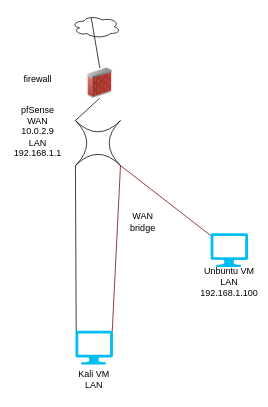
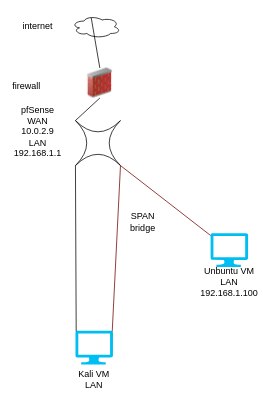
  <mxCell id="0" />
  <mxCell id="1" parent="0" />
  <mxCell id="2" value="" style="verticalLabelPosition=bottom;html=1;verticalAlign=top;align=center;strokeColor=none;fillColor=#00BEF2;shape=mxgraph.azure.computer;pointerEvents=1;" vertex="1" parent="1"><mxGeometry x="100" y="440" width="50" height="45" as="geometry" /></mxCell>
  <mxCell id="3" value="" style="verticalLabelPosition=bottom;html=1;verticalAlign=top;align=center;strokeColor=none;fillColor=#00BEF2;shape=mxgraph.azure.computer;pointerEvents=1;" vertex="1" parent="1"><mxGeometry x="280" y="310" width="50" height="45" as="geometry" /></mxCell>
  <mxCell id="4" value="" style="shape=switch;whiteSpace=wrap;html=1;" vertex="1" parent="1"><mxGeometry x="100" y="160" width="60" height="60" as="geometry" /></mxCell>
  <mxCell id="5" value="Kali VM&lt;br&gt;LAN" style="text;html=1;strokeColor=none;fillColor=none;align=center;verticalAlign=middle;whiteSpace=wrap;rounded=0;" vertex="1" parent="1"><mxGeometry x="95" y="490" width="60" height="30" as="geometry" /></mxCell>
  <mxCell id="6" value="pfSense&lt;br&gt;WAN&lt;br&gt;10.0.2.9&lt;br&gt;LAN 192.168.1.1" style="text;html=1;strokeColor=none;fillColor=none;align=center;verticalAlign=middle;whiteSpace=wrap;rounded=0;" vertex="1" parent="1"><mxGeometry x="20" y="160" width="60" height="30" as="geometry" /></mxCell>
  <mxCell id="7" value="" style="image;html=1;image=img/lib/clip_art/networking/Firewall_02_128x128.png" vertex="1" parent="1"><mxGeometry x="105" y="90" width="55" height="40" as="geometry" /></mxCell>
  <mxCell id="8" value="" style="ellipse;shape=cloud;whiteSpace=wrap;html=1;" vertex="1" parent="1"><mxGeometry x="95" y="20" width="65" height="30" as="geometry" /></mxCell>
  <mxCell id="9" value="Unbuntu VM&lt;br&gt;LAN&lt;br&gt;192.168.1.100" style="text;html=1;strokeColor=none;fillColor=none;align=center;verticalAlign=middle;whiteSpace=wrap;rounded=0;" vertex="1" parent="1"><mxGeometry x="275" y="360" width="60" height="30" as="geometry" /></mxCell>
- <mxCell id="10" value="firewall" style="text;html=1;strokeColor=none;fillColor=none;align=center;verticalAlign=middle;whiteSpace=wrap;rounded=0;" vertex="1" parent="1"><mxGeometry x="20" y="90" width="60" height="30" as="geometry" /></mxCell>
+ <mxCell id="10" value="firewall" style="text;html=1;strokeColor=none;fillColor=none;align=center;verticalAlign=middle;whiteSpace=wrap;rounded=0;" vertex="1" parent="1"><mxGeometry x="5" y="100" width="60" height="30" as="geometry" /></mxCell>
+ <mxCell id="11" value="internet" style="text;html=1;strokeColor=none;fillColor=none;align=center;verticalAlign=middle;whiteSpace=wrap;rounded=0;" vertex="1" parent="1"><mxGeometry x="20" y="20" width="60" height="30" as="geometry" /></mxCell>
  <mxCell id="12" value="" style="endArrow=none;html=1;exitX=1;exitY=1;exitDx=0;exitDy=0;exitPerimeter=0;fillColor=#a20025;strokeColor=#6F0000;" edge="1" parent="1" source="4" target="3"><mxGeometry width="50" height="50" relative="1" as="geometry"><mxPoint x="130" y="340" as="sourcePoint" /><mxPoint x="180" y="290" as="targetPoint" /></mxGeometry></mxCell>
  <mxCell id="13" value="" style="endArrow=none;html=1;entryX=1;entryY=1;entryDx=0;entryDy=0;entryPerimeter=0;fillColor=#a20025;strokeColor=#6F0000;exitX=0.98;exitY=0.02;exitDx=0;exitDy=0;exitPerimeter=0;" edge="1" parent="1" source="2" target="4"><mxGeometry width="50" height="50" relative="1" as="geometry"><mxPoint x="130" y="340" as="sourcePoint" /><mxPoint x="180" y="290" as="targetPoint" /></mxGeometry></mxCell>
- <mxCell id="14" value="WAN bridge" style="text;html=1;strokeColor=none;fillColor=none;align=center;verticalAlign=middle;whiteSpace=wrap;rounded=0;" vertex="1" parent="1"><mxGeometry x="160" y="280" width="60" height="30" as="geometry" /></mxCell>
+ <mxCell id="14" value="SPAN bridge" style="text;html=1;strokeColor=none;fillColor=none;align=center;verticalAlign=middle;whiteSpace=wrap;rounded=0;" vertex="1" parent="1"><mxGeometry x="160" y="280" width="60" height="30" as="geometry" /></mxCell>
  <mxCell id="15" value="" style="endArrow=none;html=1;exitX=0.02;exitY=0.02;exitDx=0;exitDy=0;exitPerimeter=0;entryX=0;entryY=1;entryDx=0;entryDy=0;entryPerimeter=0;" edge="1" parent="1" source="2" target="4"><mxGeometry width="50" height="50" relative="1" as="geometry"><mxPoint x="130" y="330" as="sourcePoint" /><mxPoint x="180" y="280" as="targetPoint" /></mxGeometry></mxCell>
  <mxCell id="16" value="" style="endArrow=none;html=1;exitX=0;exitY=0;exitDx=0;exitDy=0;exitPerimeter=0;entryX=0.5;entryY=1;entryDx=0;entryDy=0;" edge="1" parent="1" source="4" target="7"><mxGeometry width="50" height="50" relative="1" as="geometry"><mxPoint x="130" y="220" as="sourcePoint" /><mxPoint x="180" y="170" as="targetPoint" /></mxGeometry></mxCell>
  <mxCell id="17" value="" style="endArrow=none;html=1;exitX=0.5;exitY=0;exitDx=0;exitDy=0;entryX=0.4;entryY=0.1;entryDx=0;entryDy=0;entryPerimeter=0;" edge="1" parent="1" source="7" target="8"><mxGeometry width="50" height="50" relative="1" as="geometry"><mxPoint x="130" y="220" as="sourcePoint" /><mxPoint x="180" y="170" as="targetPoint" /></mxGeometry></mxCell>
